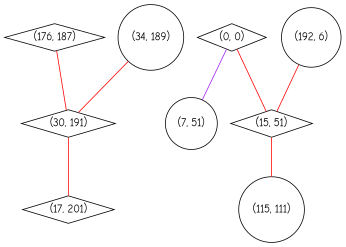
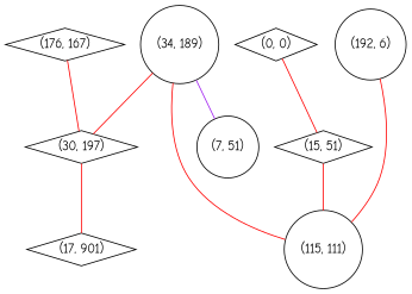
  graph {
    fontname="Comic Neue"
    node [fontname="Comic Neue" shape=diamond]
    edge [color=red fontname="Comic Neue" weight=1]
    "(34, 189)" [shape=circle]
-   "(30, 197)" [label="(30, 191)"]
+   "(30, 197)"
    n3 [label="(115, 111)" shape=circle]
-   "(17, 201)"
+   "(17, 201)" [label="(17, 901)"]
    "(7, 51)" [shape=circle]
    "(0, 0)"
    "(15, 51)"
    n8 [label="(192, 6)" shape=circle]
-   "(176, 187)"
+   "(176, 187)" [label="(176, 167)"]
    "(34, 189)" -- "(30, 197)"
+   "(34, 189)" -- n3
    "(30, 197)" -- "(17, 201)"
-   "(0, 0)" -- "(7, 51)" [color=purple weight=4]
+   "(34, 189)" -- "(7, 51)" [color=purple weight=4]
    "(0, 0)" -- "(15, 51)"
    "(15, 51)" -- n3
-   n8 -- "(15, 51)"
+   n8 -- n3
    "(176, 187)" -- "(30, 197)"
  }
